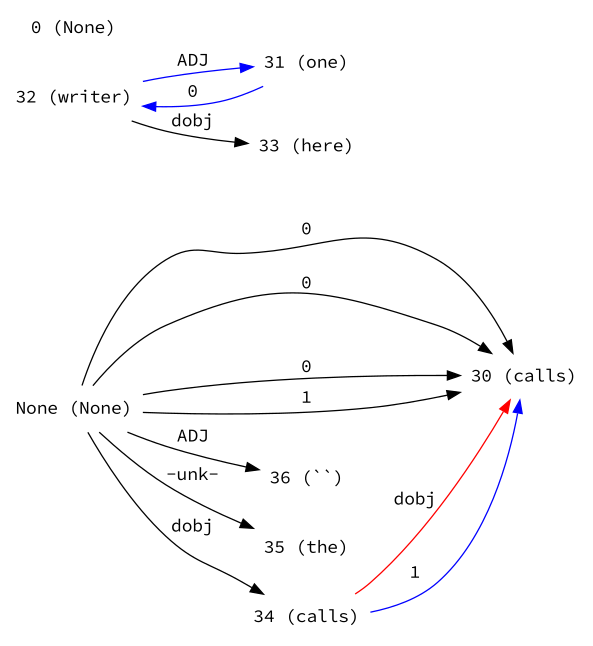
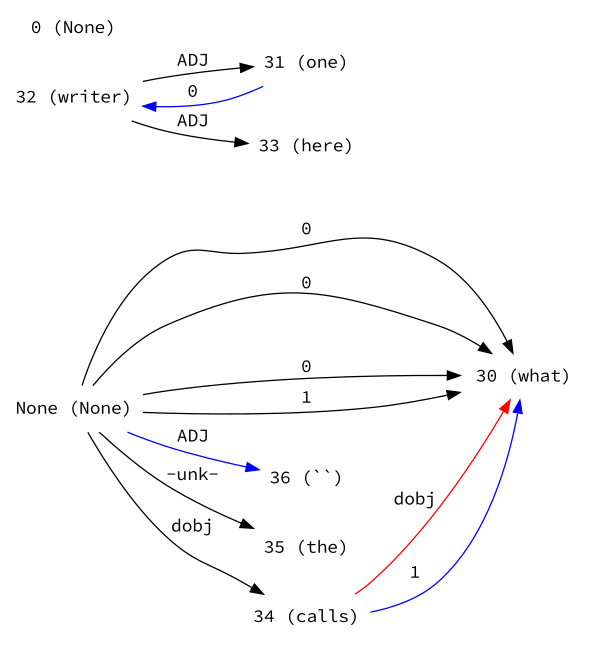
  digraph {
    fontname="Source Code Pro"
    rankdir=LR
    node [color=deeppink fontname="Source Code Pro" shape=plaintext]
    edge [dir=forward fontname="Source Code Pro"]
    n1 [color=black label="None (None)"]
-   n2 [label="30 (calls)"]
+   n2 [label="30 (what)"]
    n3 [label="36 (``)"]
    n4 [label="35 (the)"]
    n5 [color=black label="34 (calls)"]
    n6 [label="32 (writer)"]
    n7 [color=black label="31 (one)"]
    n8 [color=black label="33 (here)"]
    n9 [label="0 (None)"]
    n1 -> n2 [label=0]
    n1 -> n2 [label=0]
    n1 -> n2 [label=0]
    n1 -> n2 [label=1]
-   n1 -> n3 [label=ADJ]
+   n1 -> n3 [label=ADJ color=blue]
    n1 -> n4 [label="-unk-"]
    n1 -> n5 [label=dobj]
    n5 -> n2 [color=red label=dobj]
    n5 -> n2 [color=blue label=1]
-   n6 -> n7 [label=ADJ color=blue]
-   n6 -> n8 [label=dobj]
+   n6 -> n7 [label=ADJ]
+   n6 -> n8 [label=ADJ]
    n7 -> n6 [color=blue label=0]
  }
